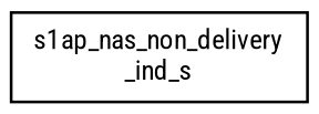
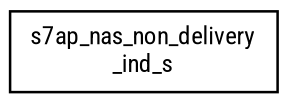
  digraph {
    rankdir=LR
    fontname="Roboto Condensed"
-   n1 [color=black fillcolor=white fontname="Roboto Condensed" fontsize=10 height=0.2 label="s1ap_nas_non_delivery\l_ind_s" shape=record style=filled width=0.4]
+   n1 [color=black fillcolor=white fontname="Roboto Condensed" fontsize=10 height=0.2 label="s7ap_nas_non_delivery\l_ind_s" shape=record style=filled width=0.4]
  }
